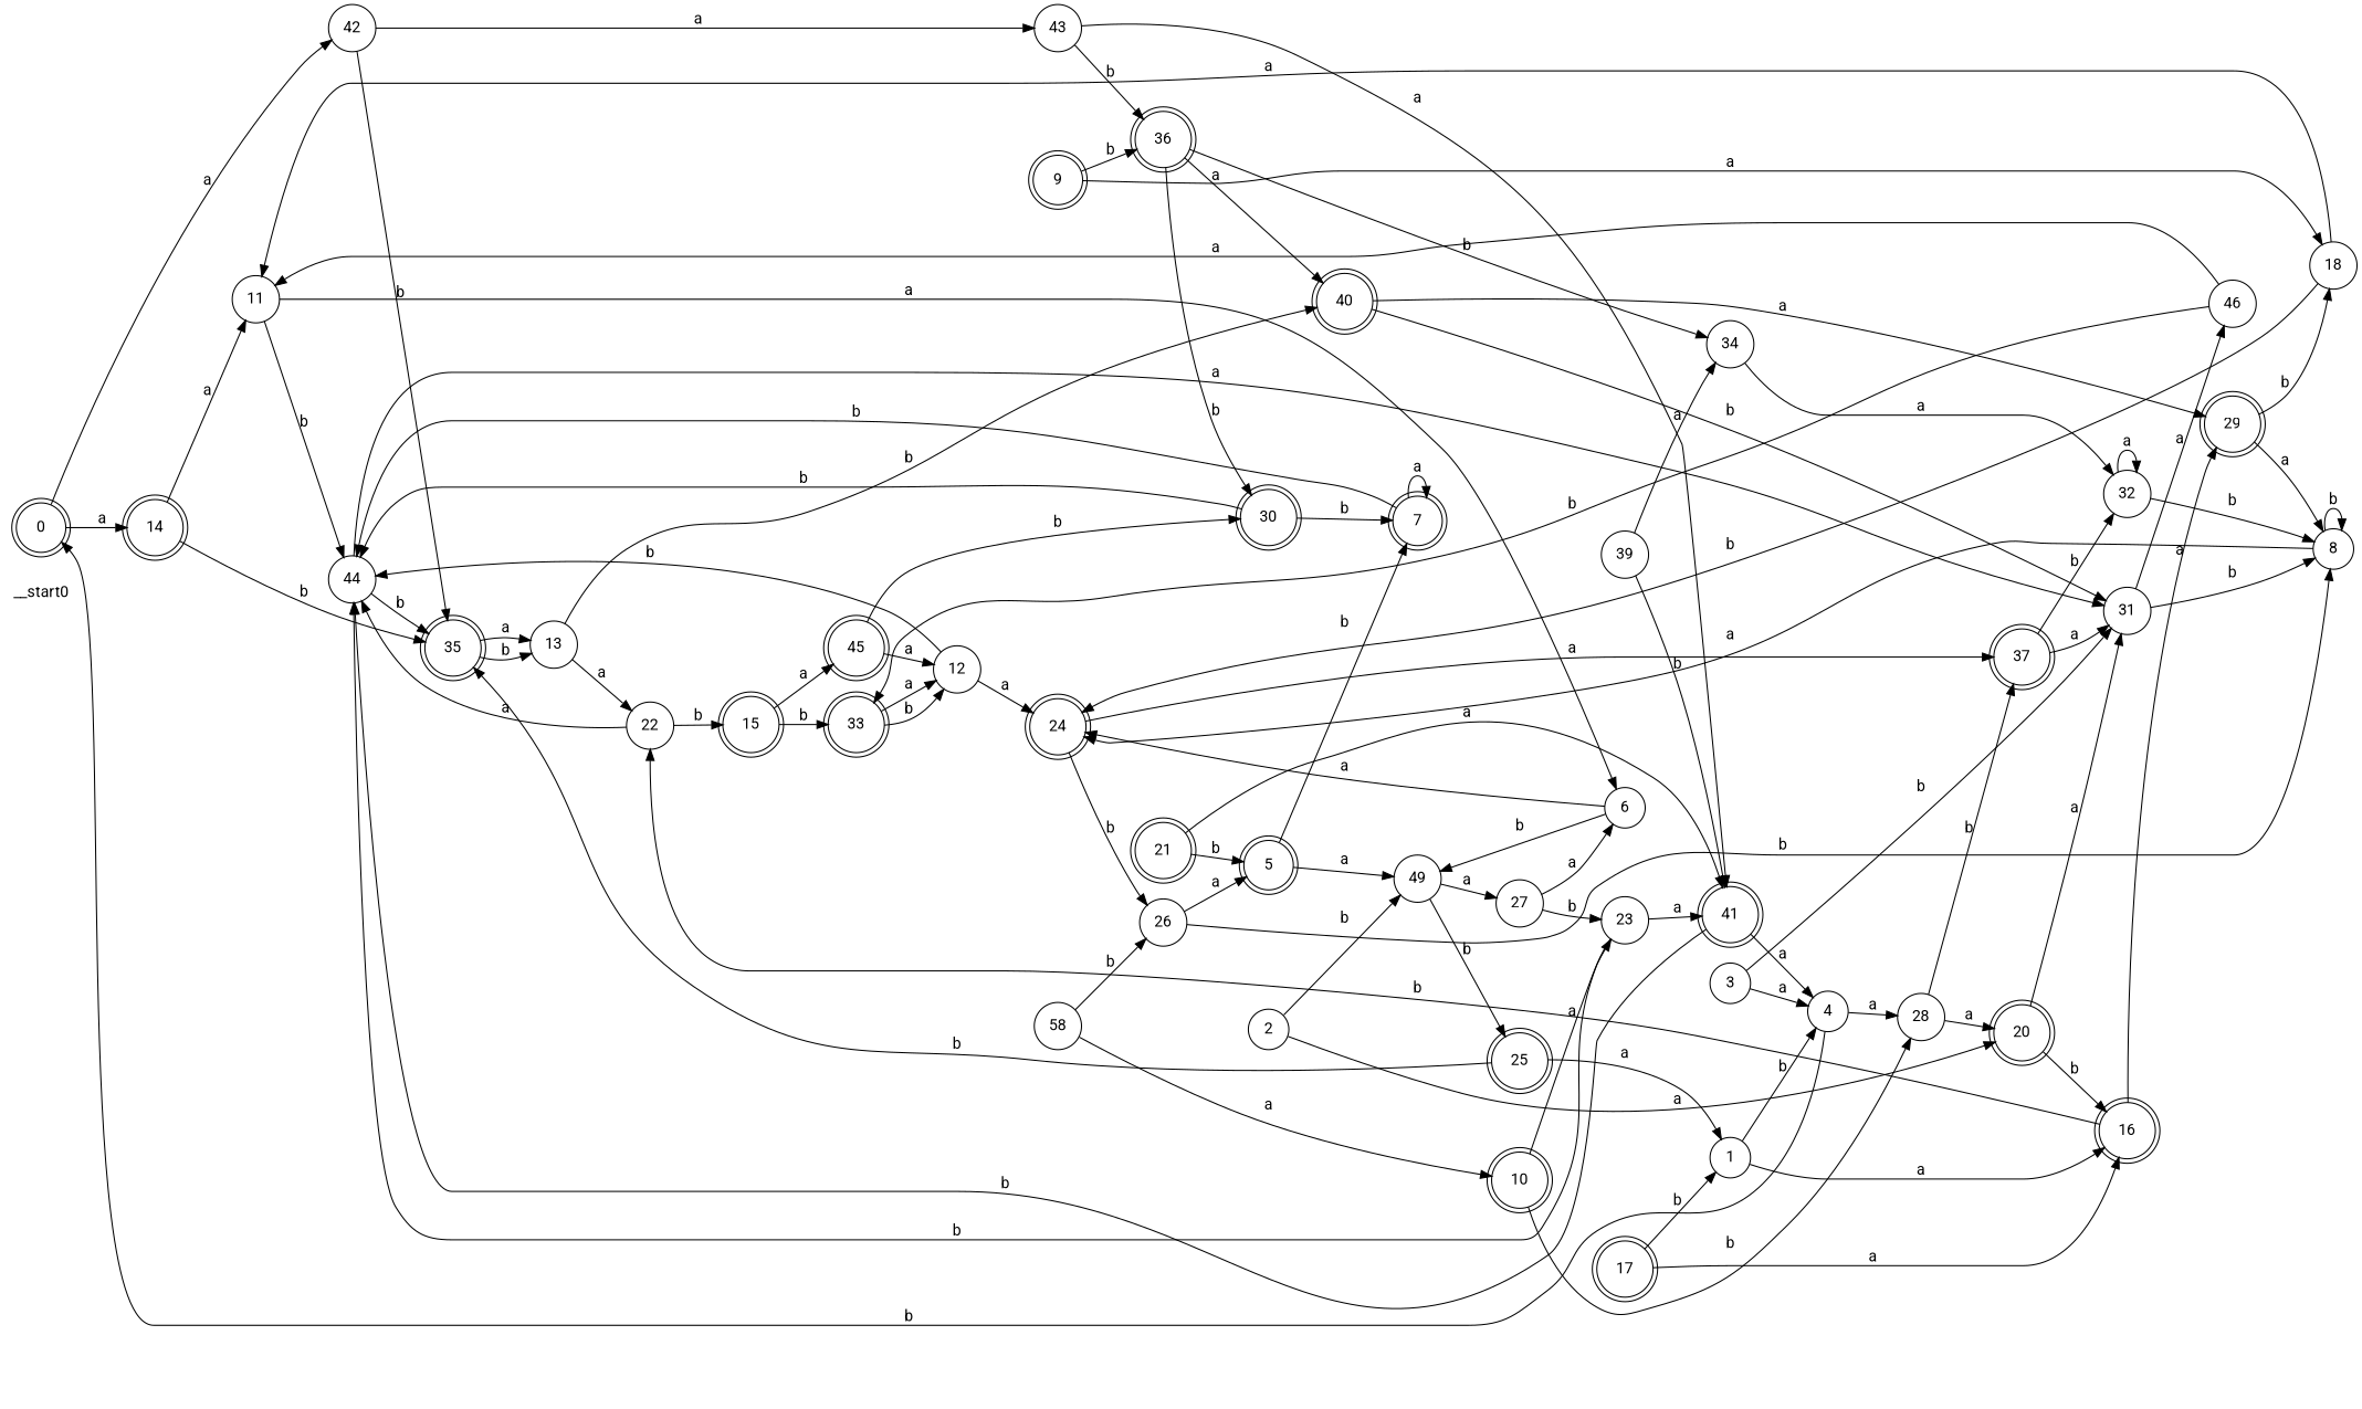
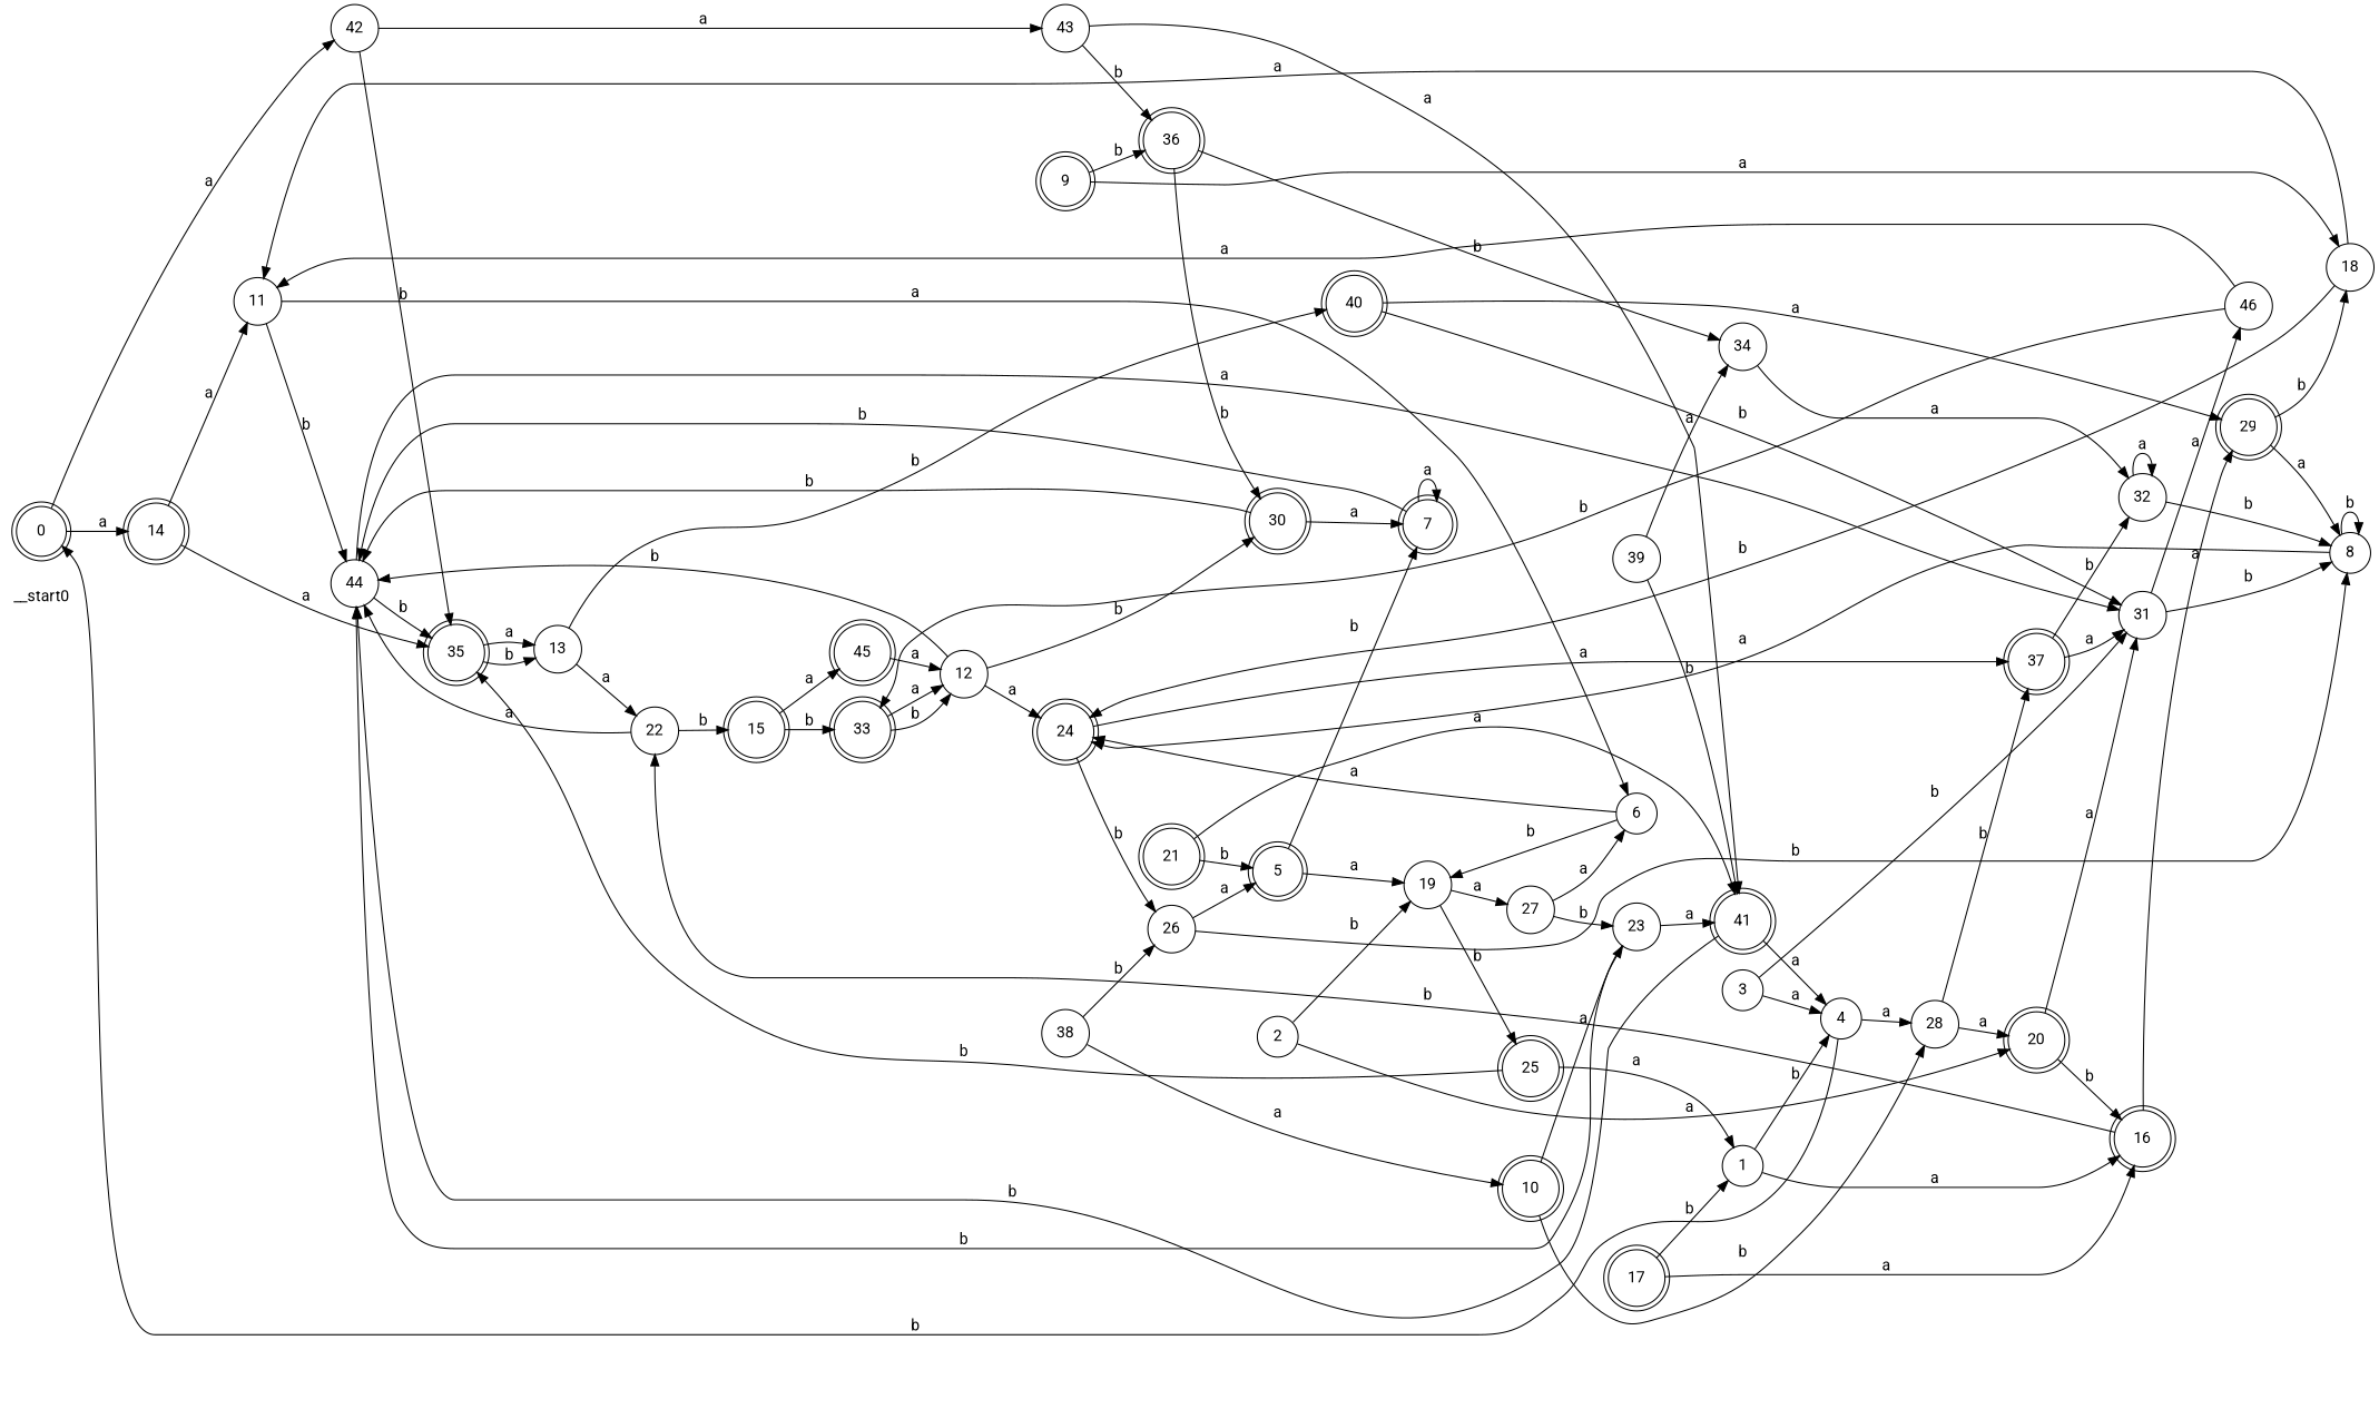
  digraph {
    fontname=Roboto
    rankdir=LR
    node [fontname=Roboto shape=circle color=black fillcolor=white style=filled]
    edge [fontname=Roboto]
    __start0 [shape=none color="" fillcolor="" style=""]
    n2 [label=0 shape=doublecircle style="rounded,filled"]
    n3 [label=14 shape=doublecircle style="rounded,filled"]
    n4 [label=42]
    n5 [label=11]
    n6 [label=35 shape=doublecircle style="rounded,filled"]
    n7 [label=43]
    n8 [label=1]
    n9 [label=4]
    n10 [label=16 shape=doublecircle style="rounded,filled"]
    n11 [label=28]
    n12 [label=22]
    n13 [label=29 shape=doublecircle style="rounded,filled"]
    n14 [label=2]
-   n15 [label=49]
+   n15 [label=19]
    n16 [label=20 shape=doublecircle style="rounded,filled"]
    n17 [label=25 shape=doublecircle style="rounded,filled"]
    n18 [label=27]
    n19 [label=31]
    n20 [label=3]
    n21 [label=8]
    n22 [label=46]
    n23 [label=37 shape=doublecircle style="rounded,filled"]
    n24 [label=5 shape=doublecircle style="rounded,filled"]
    n25 [label=7 shape=doublecircle style="rounded,filled"]
    n26 [label=44]
    n27 [label=6]
    n28 [label=24 shape=doublecircle style="rounded,filled"]
    n29 [label=26]
    n30 [label=9 shape=doublecircle style="rounded,filled"]
    n31 [label=18]
    n32 [label=36 shape=doublecircle style="rounded,filled"]
    n33 [label=40 shape=doublecircle style="rounded,filled"]
    n34 [label=30 shape=doublecircle style="rounded,filled"]
    n35 [label=34]
    n36 [label=10 shape=doublecircle style="rounded,filled"]
    n37 [label=23]
    n38 [label=41 shape=doublecircle style="rounded,filled"]
    n39 [label=12]
    n40 [label=13]
    n41 [label=15 shape=doublecircle style="rounded,filled"]
    n42 [label=33 shape=doublecircle style="rounded,filled"]
    n43 [label=45 shape=doublecircle style="rounded,filled"]
    n44 [label=17 shape=doublecircle style="rounded,filled"]
    n45 [label=21 shape=doublecircle style="rounded,filled"]
    n46 [label=32]
-   n47 [label=58]
+   n47 [label=38]
    n48 [label=39]
    n2 -> n3 [label=a]
    n2 -> n4 [label=a]
    n3 -> n5 [label=a]
-   n3 -> n6 [label=b]
+   n3 -> n6 [label=a]
    n4 -> n6 [label=b]
    n4 -> n7 [label=a]
    n5 -> n26 [label=b]
    n5 -> n27 [label=a]
    n6 -> n40 [label=a]
    n6 -> n40 [label=b]
    n7 -> n32 [label=b]
    n7 -> n38 [label=a]
    n8 -> n9 [label=b]
    n8 -> n10 [label=a]
    n9 -> n2 [label=b]
    n9 -> n11 [label=a]
    n10 -> n12 [label=b]
    n10 -> n13 [label=a]
    n11 -> n16 [label=a]
    n11 -> n23 [label=b]
    n12 -> n26 [label=a]
    n12 -> n41 [label=b]
    n13 -> n21 [label=a]
    n13 -> n31 [label=b]
    n14 -> n15 [label=b]
    n14 -> n16 [label=a]
    n15 -> n17 [label=b]
    n15 -> n18 [label=a]
    n16 -> n10 [label=b]
    n16 -> n19 [label=a]
    n17 -> n6 [label=b]
    n17 -> n8 [label=a]
    n18 -> n27 [label=a]
    n18 -> n37 [label=b]
    n19 -> n21 [label=b]
    n19 -> n22 [label=a]
    n20 -> n9 [label=a]
    n20 -> n19 [label=b]
    n21 -> n21 [label=b]
    n21 -> n28 [label=a]
    n22 -> n5 [label=a]
    n22 -> n42 [label=b]
    n23 -> n19 [label=a]
    n23 -> n46 [label=b]
    n24 -> n15 [label=a]
    n24 -> n25 [label=b]
    n25 -> n25 [label=a]
    n25 -> n26 [label=b]
    n26 -> n6 [label=b]
    n26 -> n19 [label=a]
    n27 -> n15 [label=b]
    n27 -> n28 [label=a]
    n28 -> n23 [label=a]
    n28 -> n29 [label=b]
    n29 -> n21 [label=b]
    n29 -> n24 [label=a]
    n30 -> n31 [label=a]
    n30 -> n32 [label=b]
    n31 -> n5 [label=a]
    n31 -> n28 [label=b]
-   n32 -> n33 [label=a]
    n32 -> n34 [label=b]
    n32 -> n35 [label=b]
    n33 -> n13 [label=a]
    n33 -> n19 [label=b]
-   n34 -> n25 [label=b]
+   n34 -> n25 [label=a]
    n34 -> n26 [label=b]
    n35 -> n46 [label=a]
    n36 -> n11 [label=b]
    n36 -> n37 [label=a]
    n37 -> n26 [label=b]
    n37 -> n38 [label=a]
    n38 -> n9 [label=a]
    n38 -> n26 [label=b]
    n39 -> n26 [label=b]
    n39 -> n28 [label=a]
    n40 -> n12 [label=a]
    n40 -> n33 [label=b]
    n41 -> n42 [label=b]
    n41 -> n43 [label=a]
    n42 -> n39 [label=a]
    n42 -> n39 [label=b]
-   n43 -> n34 [label=b]
+   n39 -> n34 [label=b]
    n43 -> n39 [label=a]
    n44 -> n8 [label=b]
    n44 -> n10 [label=a]
    n45 -> n24 [label=b]
    n45 -> n38 [label=a]
    n46 -> n21 [label=b]
    n46 -> n46 [label=a]
    n47 -> n29 [label=b]
    n47 -> n36 [label=a]
    n48 -> n35 [label=a]
    n48 -> n38 [label=b]
  }
